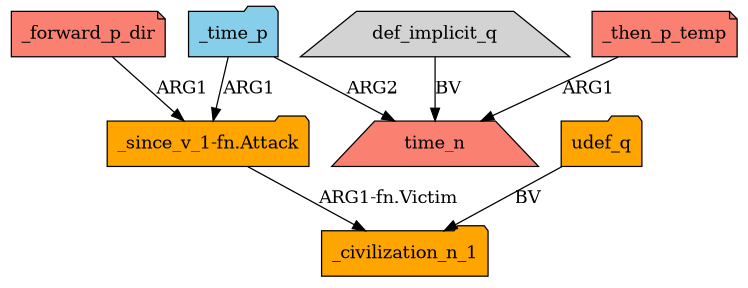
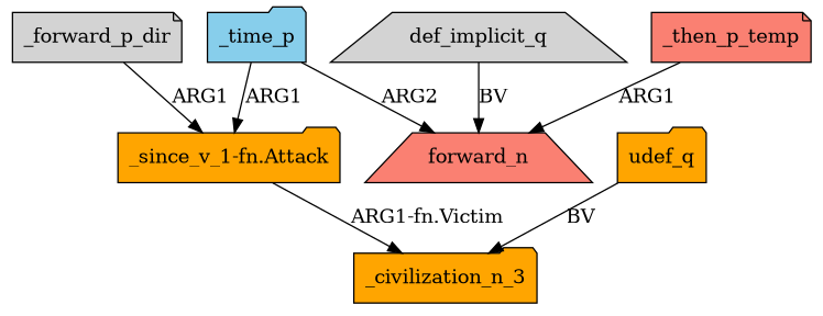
  digraph {
    node [fillcolor=orange shape=folder style=filled]
    n1 [fillcolor=skyblue label=_time_p]
    n2 [label="_since_v_1-fn.Attack"]
-   time_n [fillcolor=salmon shape=trapezium]
-   _civilization_n_1
+   time_n [fillcolor=salmon shape=trapezium label=forward_n]
+   _civilization_n_1 [label=_civilization_n_3]
    _then_p_temp [fillcolor=salmon shape=note]
-   _forward_p_dir [fillcolor=salmon shape=note]
+   _forward_p_dir [fillcolor=lightgrey shape=note]
    udef_q
    def_implicit_q [fillcolor=lightgrey shape=trapezium]
    n1 -> n2 [label=ARG1]
    n1 -> time_n [label=ARG2]
    n2 -> _civilization_n_1 [label="ARG1-fn.Victim"]
    _then_p_temp -> time_n [label=ARG1]
    _forward_p_dir -> n2 [label=ARG1]
    udef_q -> _civilization_n_1 [label=BV]
    def_implicit_q -> time_n [label=BV]
  }
